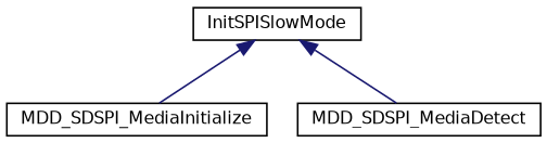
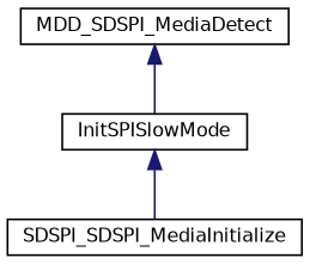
  digraph {
    rankdir=TB
    node [color=black fillcolor=white fontname=Helvetica fontsize=10 shape=record style=filled]
    edge [color=midnightblue dir=back fontname=Helvetica fontsize=10 labelfontname=Helvetica labelfontsize=10 style=solid]
    n1 [height=0.2 label=InitSPISlowMode width=0.4]
-   n2 [height=0.2 label=MDD_SDSPI_MediaInitialize width=0.4]
+   n2 [height=0.2 label=SDSPI_SDSPI_MediaInitialize width=0.4]
    n3 [height=0.2 label=MDD_SDSPI_MediaDetect width=0.4]
    n1 -> n2
-   n1 -> n3
+   n3 -> n1
  }
